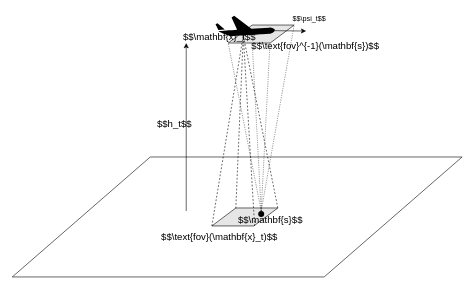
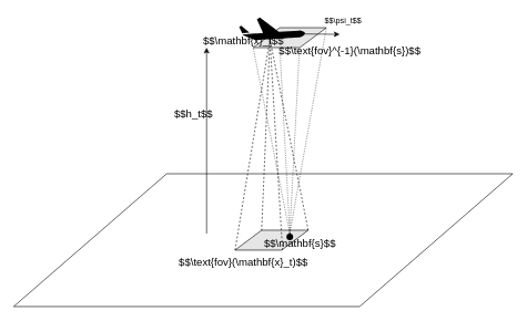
  <mxCell id="0" />
  <mxCell id="1" parent="0" />
  <mxCell id="2" value="" style="shape=parallelogram;perimeter=parallelogramPerimeter;whiteSpace=wrap;html=1;fixedSize=1;size=40;fillColor=#E6E6E6;" vertex="1" parent="1"><mxGeometry x="380" y="40.98" width="110" height="30" as="geometry" /></mxCell>
  <mxCell id="3" value="" style="shape=parallelogram;perimeter=parallelogramPerimeter;whiteSpace=wrap;html=1;fixedSize=1;size=230;" parent="1" vertex="1"><mxGeometry x="20" y="261" width="750" height="200" as="geometry" /></mxCell>
  <mxCell id="4" value="&lt;font style=&quot;font-size: 16px;&quot;&gt;$$\text{fov}(\mathbf{x}_t)$$&lt;/font&gt;" style="text;html=1;align=center;verticalAlign=middle;resizable=0;points=[];autosize=1;strokeColor=none;fillColor=none;" parent="1" vertex="1"><mxGeometry x="260" y="383.5" width="210" height="20" as="geometry" /></mxCell>
  <mxCell id="5" value="" style="shape=mxgraph.signs.transportation.airplane_1;html=1;pointerEvents=1;fillColor=#000000;strokeColor=none;verticalLabelPosition=bottom;verticalAlign=top;align=center;rotation=15;" parent="1" vertex="1"><mxGeometry x="358.25" y="31" width="99" height="35" as="geometry" /></mxCell>
  <mxCell id="6" value="" style="endArrow=none;dashed=1;html=1;rounded=0;entryX=0.5;entryY=0.79;entryDx=0;entryDy=0;entryPerimeter=0;exitX=0;exitY=1;exitDx=0;exitDy=0;" parent="1" source="8" target="5" edge="1"><mxGeometry width="50" height="50" relative="1" as="geometry"><mxPoint x="360.182" y="360.162" as="sourcePoint" /><mxPoint x="360" y="291" as="targetPoint" /></mxGeometry></mxCell>
  <mxCell id="7" value="$$\mathbf{x}_t$$" style="text;html=1;align=center;verticalAlign=middle;resizable=0;points=[];autosize=1;strokeColor=none;fillColor=none;fontSize=16;" parent="1" vertex="1"><mxGeometry x="295" y="50.98" width="140" height="20" as="geometry" /></mxCell>
  <mxCell id="8" value="" style="shape=parallelogram;perimeter=parallelogramPerimeter;whiteSpace=wrap;html=1;fixedSize=1;size=40;fillColor=#E6E6E6;" vertex="1" parent="1"><mxGeometry x="352.75" y="346" width="110" height="30" as="geometry" /></mxCell>
  <mxCell id="9" value="$$\text{fov}^{-1}(\mathbf{s})$$" style="text;html=1;align=center;verticalAlign=middle;resizable=0;points=[];autosize=1;strokeColor=none;fillColor=none;fontSize=16;" parent="1" vertex="1"><mxGeometry x="410" y="66" width="230" height="20" as="geometry" /></mxCell>
  <mxCell id="10" value="" style="endArrow=classic;html=1;rounded=0;fontSize=16;" parent="1" edge="1"><mxGeometry width="50" height="50" relative="1" as="geometry"><mxPoint x="310" y="351" as="sourcePoint" /><mxPoint x="310" y="71" as="targetPoint" /></mxGeometry></mxCell>
- <mxCell id="11" value="$$h_t$$" style="text;html=1;align=center;verticalAlign=middle;resizable=0;points=[];autosize=1;strokeColor=none;fillColor=none;fontSize=16;" parent="1" vertex="1"><mxGeometry x="255" y="196" width="70" height="20" as="geometry" /></mxCell>
+ <mxCell id="11" value="$$h_t$$" style="text;html=1;align=center;verticalAlign=middle;resizable=0;points=[];autosize=1;strokeColor=none;fillColor=none;fontSize=16;" parent="1" vertex="1"><mxGeometry x="255" y="161" width="70" height="20" as="geometry" /></mxCell>
  <mxCell id="12" value="" style="endArrow=none;dashed=1;html=1;rounded=0;exitX=0.648;exitY=1;exitDx=0;exitDy=0;exitPerimeter=0;entryX=0.5;entryY=0.79;entryDx=0;entryDy=0;entryPerimeter=0;" parent="1" source="8" target="5" edge="1"><mxGeometry width="50" height="50" relative="1" as="geometry"><mxPoint x="455.318" y="351.838" as="sourcePoint" /><mxPoint x="410" y="61" as="targetPoint" /></mxGeometry></mxCell>
  <mxCell id="13" value="" style="endArrow=none;dashed=1;html=1;rounded=0;exitX=1;exitY=0;exitDx=0;exitDy=0;entryX=0.5;entryY=0.79;entryDx=0;entryDy=0;entryPerimeter=0;" edge="1" parent="1" source="8" target="5"><mxGeometry width="50" height="50" relative="1" as="geometry"><mxPoint x="434.03" y="386" as="sourcePoint" /><mxPoint x="415.123" y="68.304" as="targetPoint" /></mxGeometry></mxCell>
  <mxCell id="14" value="" style="endArrow=none;dashed=1;html=1;rounded=0;exitX=0.363;exitY=0.022;exitDx=0;exitDy=0;entryX=0.5;entryY=0.79;entryDx=0;entryDy=0;entryPerimeter=0;exitPerimeter=0;" edge="1" parent="1" source="8" target="5"><mxGeometry width="50" height="50" relative="1" as="geometry"><mxPoint x="472.75" y="356" as="sourcePoint" /><mxPoint x="415.123" y="68.304" as="targetPoint" /></mxGeometry></mxCell>
  <mxCell id="15" value="" style="shape=ellipse;fillColor=#000000;strokeColor=none;html=1;sketch=0;" parent="1" vertex="1"><mxGeometry x="430" y="351" width="10" height="10" as="geometry" /></mxCell>
  <mxCell id="16" value="$$\mathbf{s}$$" style="text;html=1;align=center;verticalAlign=middle;resizable=0;points=[];autosize=1;strokeColor=none;fillColor=none;fontSize=16;" parent="1" vertex="1"><mxGeometry x="390" y="356" width="120" height="20" as="geometry" /></mxCell>
  <mxCell id="17" value="" style="endArrow=none;dashed=1;html=1;rounded=0;exitX=0.5;exitY=0;exitDx=0;exitDy=0;entryX=1;entryY=0;entryDx=0;entryDy=0;dashPattern=1 2;" edge="1" parent="1" source="15" target="2"><mxGeometry width="50" height="50" relative="1" as="geometry"><mxPoint x="472.75" y="356" as="sourcePoint" /><mxPoint x="415.123" y="68.304" as="targetPoint" /></mxGeometry></mxCell>
  <mxCell id="18" value="" style="endArrow=none;dashed=1;html=1;rounded=0;exitX=0.5;exitY=0;exitDx=0;exitDy=0;entryX=0.633;entryY=1.023;entryDx=0;entryDy=0;dashPattern=1 2;entryPerimeter=0;" edge="1" parent="1" source="15" target="2"><mxGeometry width="50" height="50" relative="1" as="geometry"><mxPoint x="445" y="361" as="sourcePoint" /><mxPoint x="500" y="50.98" as="targetPoint" /></mxGeometry></mxCell>
  <mxCell id="19" value="" style="endArrow=none;dashed=1;html=1;rounded=0;exitX=0.5;exitY=0;exitDx=0;exitDy=0;entryX=0;entryY=1;entryDx=0;entryDy=0;dashPattern=1 2;" edge="1" parent="1" source="15" target="2"><mxGeometry width="50" height="50" relative="1" as="geometry"><mxPoint x="455" y="371" as="sourcePoint" /><mxPoint x="510" y="60.98" as="targetPoint" /></mxGeometry></mxCell>
  <mxCell id="20" value="" style="endArrow=none;dashed=1;html=1;rounded=0;exitX=0.5;exitY=0;exitDx=0;exitDy=0;dashPattern=1 2;" edge="1" parent="1" source="15"><mxGeometry width="50" height="50" relative="1" as="geometry"><mxPoint x="465" y="381" as="sourcePoint" /><mxPoint x="420" y="71" as="targetPoint" /></mxGeometry></mxCell>
  <mxCell id="21" value="" style="endArrow=classic;html=1;rounded=0;fontSize=16;exitX=0.995;exitY=0.18;exitDx=0;exitDy=0;exitPerimeter=0;" edge="1" parent="1" source="5"><mxGeometry width="50" height="50" relative="1" as="geometry"><mxPoint x="320" y="361" as="sourcePoint" /><mxPoint x="510" y="51" as="targetPoint" /></mxGeometry></mxCell>
  <mxCell id="22" value="$$\psi_t$$" style="text;html=1;align=center;verticalAlign=middle;resizable=0;points=[];autosize=1;strokeColor=none;fillColor=none;" vertex="1" parent="1"><mxGeometry x="480" y="20.98" width="70" height="20" as="geometry" /></mxCell>
